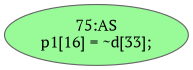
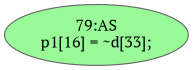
  strict digraph {
    fontname="PT Serif"
-   n1 [ast="<pyverilog.vparser.ast.Assign object at 0x7fee01bc99d0>" def_var="['p1']" fillcolor=palegreen label="75:AS\np1[16] = ~d[33];" statements="[]" style=filled typ=Assign use_var="['d']" color=gray40 fontname="PT Serif"]
+   n1 [ast="<pyverilog.vparser.ast.Assign object at 0x7fee01bc99d0>" def_var="['p1']" fillcolor=palegreen label="79:AS\np1[16] = ~d[33];" statements="[]" style=filled typ=Assign use_var="['d']" color=gray40 fontname="PT Serif"]
  }
